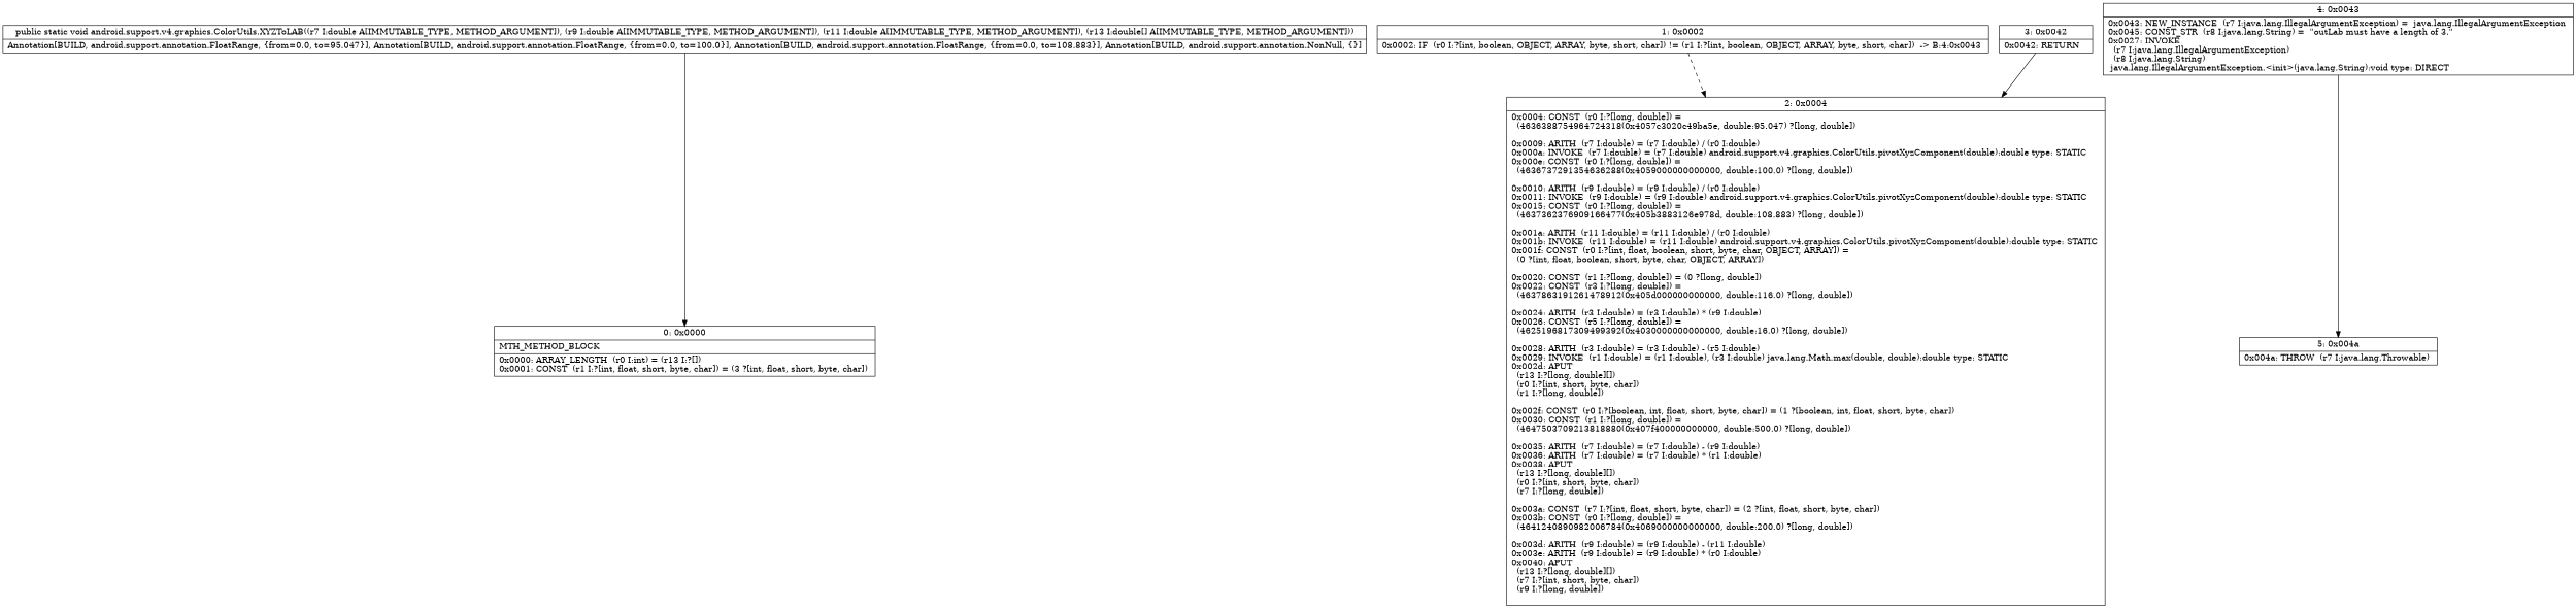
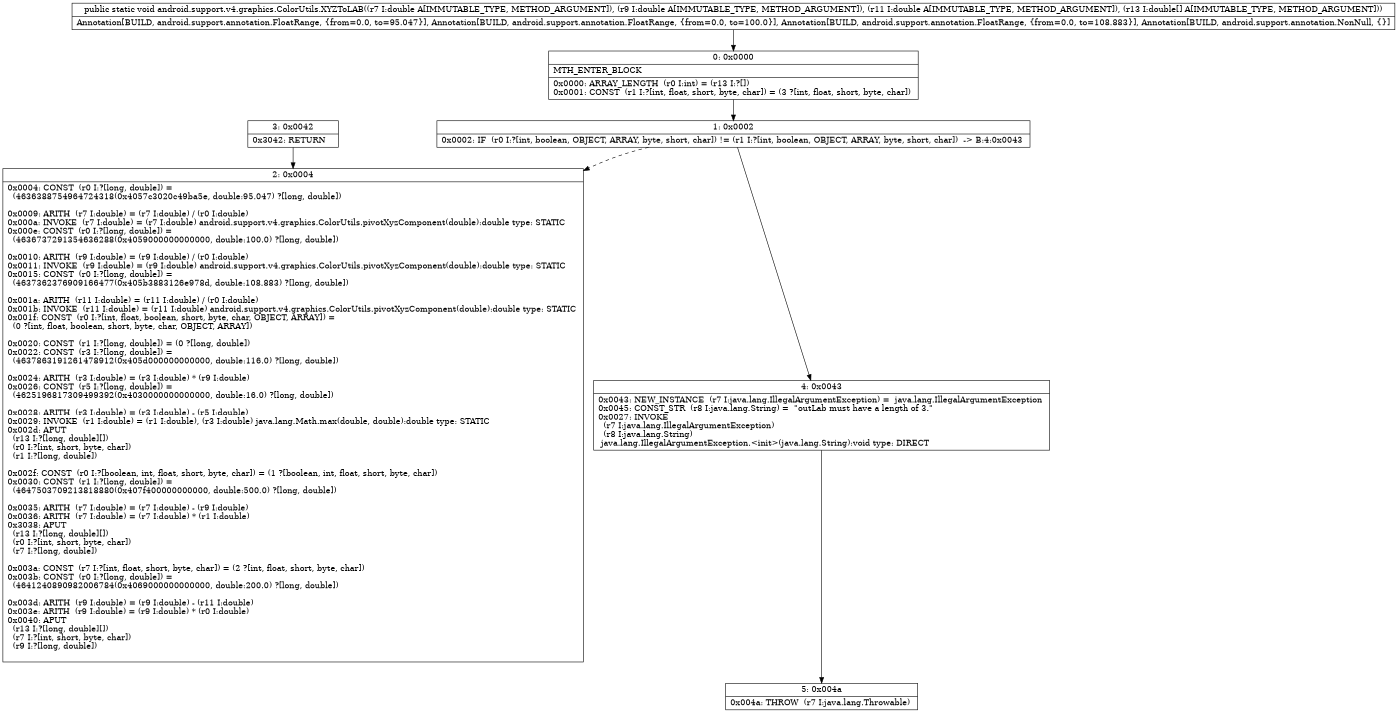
  digraph {
    fontname="DejaVu Serif"
    node [fontname="DejaVu Serif" shape=record]
    edge [fontname="DejaVu Serif"]
-   n1 [label="{0\:\ 0x0000|MTH_METHOD_BLOCK\l|0x0000: ARRAY_LENGTH  (r0 I:int) = (r13 I:?[]) \l0x0001: CONST  (r1 I:?[int, float, short, byte, char]) = (3 ?[int, float, short, byte, char]) \l}"]
+   n1 [label="{0\:\ 0x0000|MTH_ENTER_BLOCK\l|0x0000: ARRAY_LENGTH  (r0 I:int) = (r13 I:?[]) \l0x0001: CONST  (r1 I:?[int, float, short, byte, char]) = (3 ?[int, float, short, byte, char]) \l}"]
    n2 [label="{1\:\ 0x0002|0x0002: IF  (r0 I:?[int, boolean, OBJECT, ARRAY, byte, short, char]) != (r1 I:?[int, boolean, OBJECT, ARRAY, byte, short, char])  \-\> B:4:0x0043 \l}"]
-   n3 [label="{2\:\ 0x0004|0x0004: CONST  (r0 I:?[long, double]) = \l  (4636388754964724318(0x4057c3020c49ba5e, double:95.047) ?[long, double])\l \l0x0009: ARITH  (r7 I:double) = (r7 I:double) \/ (r0 I:double) \l0x000a: INVOKE  (r7 I:double) = (r7 I:double) android.support.v4.graphics.ColorUtils.pivotXyzComponent(double):double type: STATIC \l0x000e: CONST  (r0 I:?[long, double]) = \l  (4636737291354636288(0x4059000000000000, double:100.0) ?[long, double])\l \l0x0010: ARITH  (r9 I:double) = (r9 I:double) \/ (r0 I:double) \l0x0011: INVOKE  (r9 I:double) = (r9 I:double) android.support.v4.graphics.ColorUtils.pivotXyzComponent(double):double type: STATIC \l0x0015: CONST  (r0 I:?[long, double]) = \l  (4637362376909166477(0x405b3883126e978d, double:108.883) ?[long, double])\l \l0x001a: ARITH  (r11 I:double) = (r11 I:double) \/ (r0 I:double) \l0x001b: INVOKE  (r11 I:double) = (r11 I:double) android.support.v4.graphics.ColorUtils.pivotXyzComponent(double):double type: STATIC \l0x001f: CONST  (r0 I:?[int, float, boolean, short, byte, char, OBJECT, ARRAY]) = \l  (0 ?[int, float, boolean, short, byte, char, OBJECT, ARRAY])\l \l0x0020: CONST  (r1 I:?[long, double]) = (0 ?[long, double]) \l0x0022: CONST  (r3 I:?[long, double]) = \l  (4637863191261478912(0x405d000000000000, double:116.0) ?[long, double])\l \l0x0024: ARITH  (r3 I:double) = (r3 I:double) * (r9 I:double) \l0x0026: CONST  (r5 I:?[long, double]) = \l  (4625196817309499392(0x4030000000000000, double:16.0) ?[long, double])\l \l0x0028: ARITH  (r3 I:double) = (r3 I:double) \- (r5 I:double) \l0x0029: INVOKE  (r1 I:double) = (r1 I:double), (r3 I:double) java.lang.Math.max(double, double):double type: STATIC \l0x002d: APUT  \l  (r13 I:?[long, double][])\l  (r0 I:?[int, short, byte, char])\l  (r1 I:?[long, double])\l \l0x002f: CONST  (r0 I:?[boolean, int, float, short, byte, char]) = (1 ?[boolean, int, float, short, byte, char]) \l0x0030: CONST  (r1 I:?[long, double]) = \l  (4647503709213818880(0x407f400000000000, double:500.0) ?[long, double])\l \l0x0035: ARITH  (r7 I:double) = (r7 I:double) \- (r9 I:double) \l0x0036: ARITH  (r7 I:double) = (r7 I:double) * (r1 I:double) \l0x0038: APUT  \l  (r13 I:?[long, double][])\l  (r0 I:?[int, short, byte, char])\l  (r7 I:?[long, double])\l \l0x003a: CONST  (r7 I:?[int, float, short, byte, char]) = (2 ?[int, float, short, byte, char]) \l0x003b: CONST  (r0 I:?[long, double]) = \l  (4641240890982006784(0x4069000000000000, double:200.0) ?[long, double])\l \l0x003d: ARITH  (r9 I:double) = (r9 I:double) \- (r11 I:double) \l0x003e: ARITH  (r9 I:double) = (r9 I:double) * (r0 I:double) \l0x0040: APUT  \l  (r13 I:?[long, double][])\l  (r7 I:?[int, short, byte, char])\l  (r9 I:?[long, double])\l \l}"]
+   n3 [label="{2\:\ 0x0004|0x0004: CONST  (r0 I:?[long, double]) = \l  (4636388754964724318(0x4057c3020c49ba5e, double:95.047) ?[long, double])\l \l0x0009: ARITH  (r7 I:double) = (r7 I:double) \/ (r0 I:double) \l0x000a: INVOKE  (r7 I:double) = (r7 I:double) android.support.v4.graphics.ColorUtils.pivotXyzComponent(double):double type: STATIC \l0x000e: CONST  (r0 I:?[long, double]) = \l  (4636737291354636288(0x4059000000000000, double:100.0) ?[long, double])\l \l0x0010: ARITH  (r9 I:double) = (r9 I:double) \/ (r0 I:double) \l0x0011: INVOKE  (r9 I:double) = (r9 I:double) android.support.v4.graphics.ColorUtils.pivotXyzComponent(double):double type: STATIC \l0x0015: CONST  (r0 I:?[long, double]) = \l  (4637362376909166477(0x405b3883126e978d, double:108.883) ?[long, double])\l \l0x001a: ARITH  (r11 I:double) = (r11 I:double) \/ (r0 I:double) \l0x001b: INVOKE  (r11 I:double) = (r11 I:double) android.support.v4.graphics.ColorUtils.pivotXyzComponent(double):double type: STATIC \l0x001f: CONST  (r0 I:?[int, float, boolean, short, byte, char, OBJECT, ARRAY]) = \l  (0 ?[int, float, boolean, short, byte, char, OBJECT, ARRAY])\l \l0x0020: CONST  (r1 I:?[long, double]) = (0 ?[long, double]) \l0x0022: CONST  (r3 I:?[long, double]) = \l  (4637863191261478912(0x405d000000000000, double:116.0) ?[long, double])\l \l0x0024: ARITH  (r3 I:double) = (r3 I:double) * (r9 I:double) \l0x0026: CONST  (r5 I:?[long, double]) = \l  (4625196817309499392(0x4030000000000000, double:16.0) ?[long, double])\l \l0x0028: ARITH  (r3 I:double) = (r3 I:double) \- (r5 I:double) \l0x0029: INVOKE  (r1 I:double) = (r1 I:double), (r3 I:double) java.lang.Math.max(double, double):double type: STATIC \l0x002d: APUT  \l  (r13 I:?[long, double][])\l  (r0 I:?[int, short, byte, char])\l  (r1 I:?[long, double])\l \l0x002f: CONST  (r0 I:?[boolean, int, float, short, byte, char]) = (1 ?[boolean, int, float, short, byte, char]) \l0x0030: CONST  (r1 I:?[long, double]) = \l  (4647503709213818880(0x407f400000000000, double:500.0) ?[long, double])\l \l0x0035: ARITH  (r7 I:double) = (r7 I:double) \- (r9 I:double) \l0x0036: ARITH  (r7 I:double) = (r7 I:double) * (r1 I:double) \l0x3038: APUT  \l  (r13 I:?[long, double][])\l  (r0 I:?[int, short, byte, char])\l  (r7 I:?[long, double])\l \l0x003a: CONST  (r7 I:?[int, float, short, byte, char]) = (2 ?[int, float, short, byte, char]) \l0x003b: CONST  (r0 I:?[long, double]) = \l  (4641240890982006784(0x4069000000000000, double:200.0) ?[long, double])\l \l0x003d: ARITH  (r9 I:double) = (r9 I:double) \- (r11 I:double) \l0x003e: ARITH  (r9 I:double) = (r9 I:double) * (r0 I:double) \l0x0040: APUT  \l  (r13 I:?[long, double][])\l  (r7 I:?[int, short, byte, char])\l  (r9 I:?[long, double])\l \l}"]
    n4 [label="{4\:\ 0x0043|0x0043: NEW_INSTANCE  (r7 I:java.lang.IllegalArgumentException) =  java.lang.IllegalArgumentException \l0x0045: CONST_STR  (r8 I:java.lang.String) =  \"outLab must have a length of 3.\" \l0x0027: INVOKE  \l  (r7 I:java.lang.IllegalArgumentException)\l  (r8 I:java.lang.String)\l java.lang.IllegalArgumentException.\<init\>(java.lang.String):void type: DIRECT \l}"]
    n5 [label="{5\:\ 0x004a|0x004a: THROW  (r7 I:java.lang.Throwable) \l}"]
-   n6 [label="{3\:\ 0x0042|0x0042: RETURN   \l}"]
+   n6 [label="{3\:\ 0x0042|0x3042: RETURN   \l}"]
    n7 [label="{public static void android.support.v4.graphics.ColorUtils.XYZToLAB((r7 I:double A[IMMUTABLE_TYPE, METHOD_ARGUMENT]), (r9 I:double A[IMMUTABLE_TYPE, METHOD_ARGUMENT]), (r11 I:double A[IMMUTABLE_TYPE, METHOD_ARGUMENT]), (r13 I:double[] A[IMMUTABLE_TYPE, METHOD_ARGUMENT]))  | Annotation[BUILD, android.support.annotation.FloatRange, \{from=0.0, to=95.047\}], Annotation[BUILD, android.support.annotation.FloatRange, \{from=0.0, to=100.0\}], Annotation[BUILD, android.support.annotation.FloatRange, \{from=0.0, to=108.883\}], Annotation[BUILD, android.support.annotation.NonNull, \{\}]\l}"]
+   n1 -> n2
    n2 -> n3 [style=dashed]
+   n2 -> n4
    n4 -> n5
    n6 -> n3
    n7 -> n1
  }
